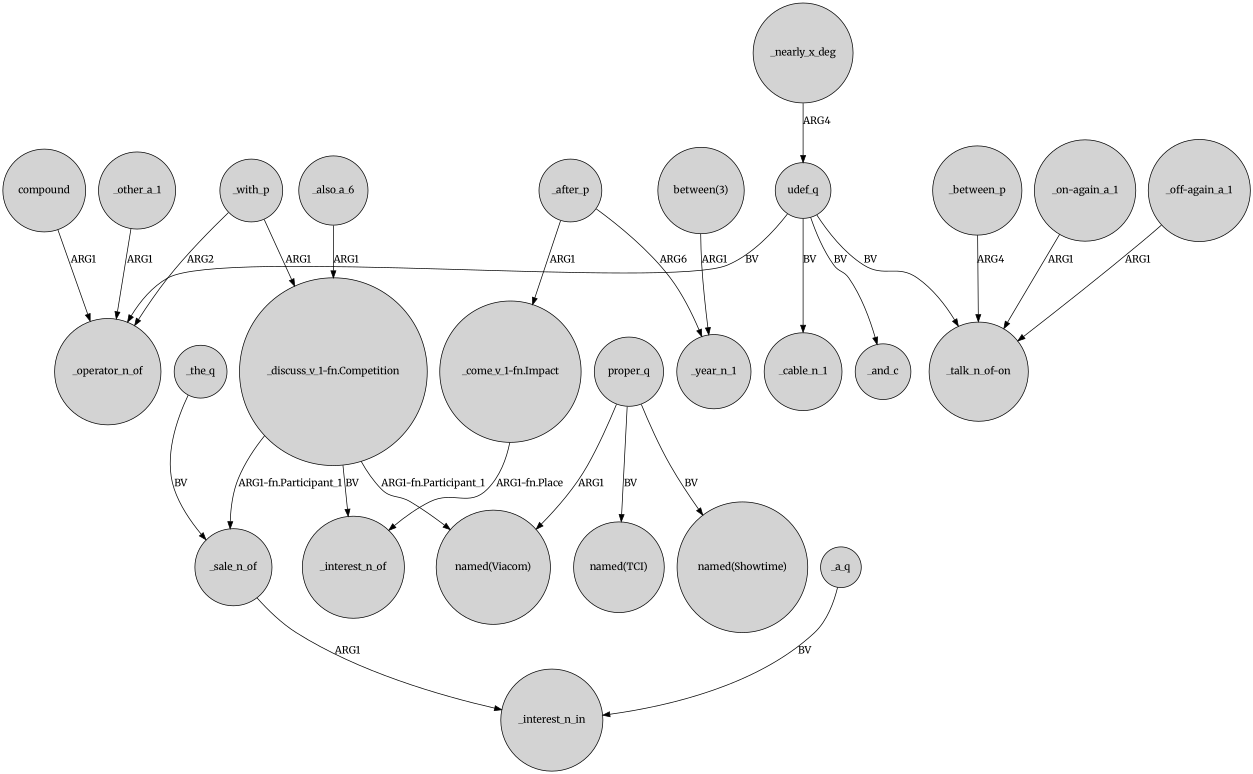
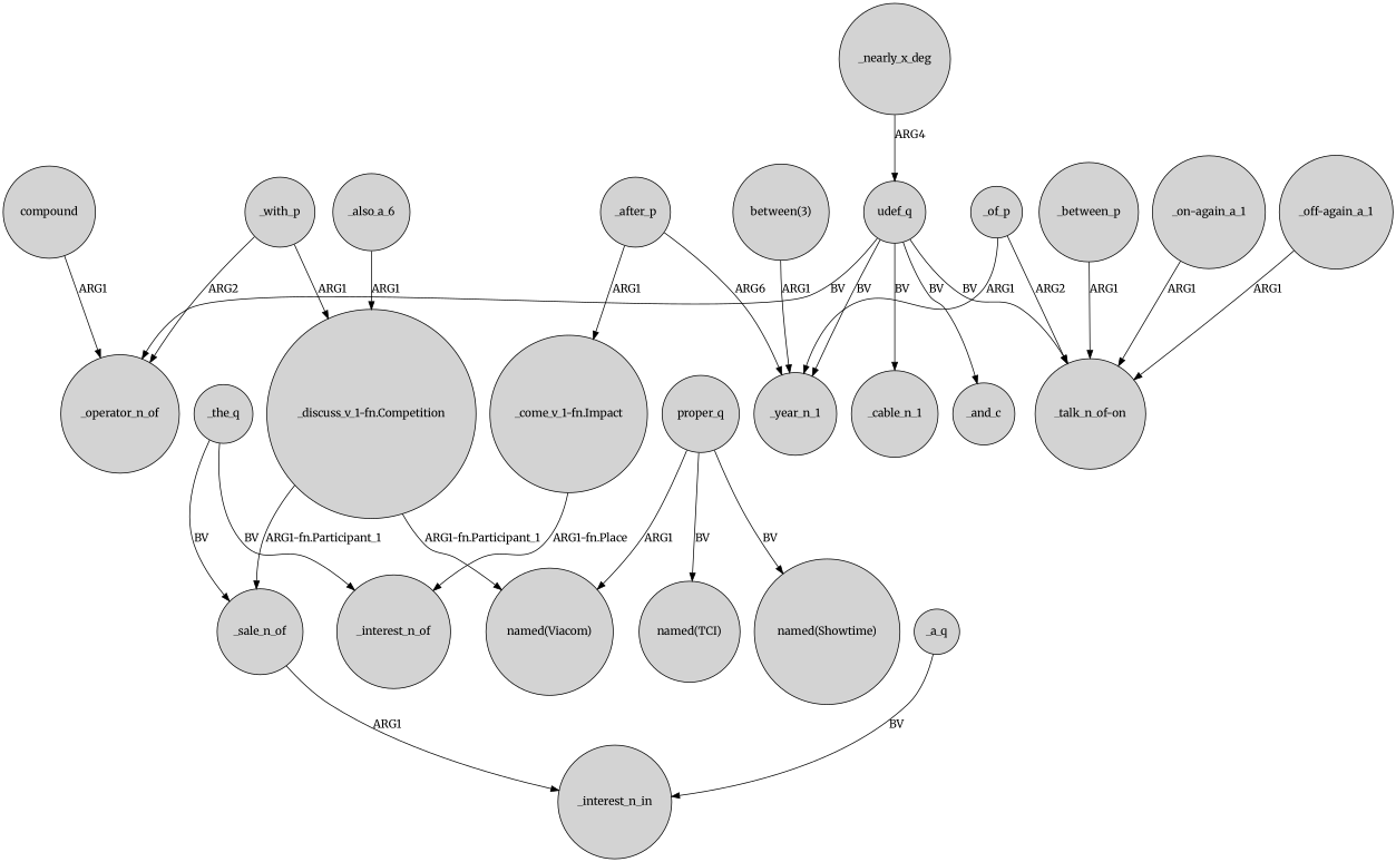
  digraph {
    fontname=Merriweather
    node [fontname=Merriweather shape=circle style=filled]
    edge [fontname=Merriweather]
    _between_p
    "_talk_n_of-on"
    "_on-again_a_1"
    proper_q
    "named(TCI)"
    "named(Showtime)"
    "named(Viacom)"
    compound
    _operator_n_of
    n10 [label=_also_a_6]
    "_discuss_v_1-fn.Competition"
    _sale_n_of
    _interest_n_in
    _a_q
    _after_p
    _year_n_1
    "_come_v_1-fn.Impact"
    n18 [label=_interest_n_of]
    udef_q
    _and_c
    _cable_n_1
    n22 [label="between(3)"]
-   _other_a_1
    "_off-again_a_1"
+   _of_p
    _the_q
    _with_p
    _nearly_x_deg
-   _between_p -> "_talk_n_of-on" [label=ARG4]
+   _between_p -> "_talk_n_of-on" [label=ARG1]
    "_on-again_a_1" -> "_talk_n_of-on" [label=ARG1]
    proper_q -> "named(TCI)" [label=BV]
    proper_q -> "named(Showtime)" [label=BV]
    proper_q -> "named(Viacom)" [label=ARG1]
    compound -> _operator_n_of [label=ARG1]
    n10 -> "_discuss_v_1-fn.Competition" [label=ARG1]
    "_discuss_v_1-fn.Competition" -> "named(Viacom)" [label="ARG1-fn.Participant_1"]
    "_discuss_v_1-fn.Competition" -> _sale_n_of [label="ARG1-fn.Participant_1"]
    _sale_n_of -> _interest_n_in [label=ARG1]
    _a_q -> _interest_n_in [label=BV]
    _after_p -> _year_n_1 [label=ARG6]
    _after_p -> "_come_v_1-fn.Impact" [label=ARG1]
    "_come_v_1-fn.Impact" -> n18 [label="ARG1-fn.Place"]
    udef_q -> "_talk_n_of-on" [label=BV]
    udef_q -> _operator_n_of [label=BV]
+   udef_q -> _year_n_1 [label=BV]
    udef_q -> _and_c [label=BV]
    udef_q -> _cable_n_1 [label=BV]
    n22 -> _year_n_1 [label=ARG1]
-   _other_a_1 -> _operator_n_of [label=ARG1]
    "_off-again_a_1" -> "_talk_n_of-on" [label=ARG1]
+   _of_p -> "_talk_n_of-on" [label=ARG2]
+   _of_p -> _year_n_1 [label=ARG1]
    _the_q -> _sale_n_of [label=BV]
-   "_discuss_v_1-fn.Competition" -> n18 [label=BV]
+   _the_q -> n18 [label=BV]
    _with_p -> _operator_n_of [label=ARG2]
    _with_p -> "_discuss_v_1-fn.Competition" [label=ARG1]
    _nearly_x_deg -> udef_q [label=ARG4]
  }
